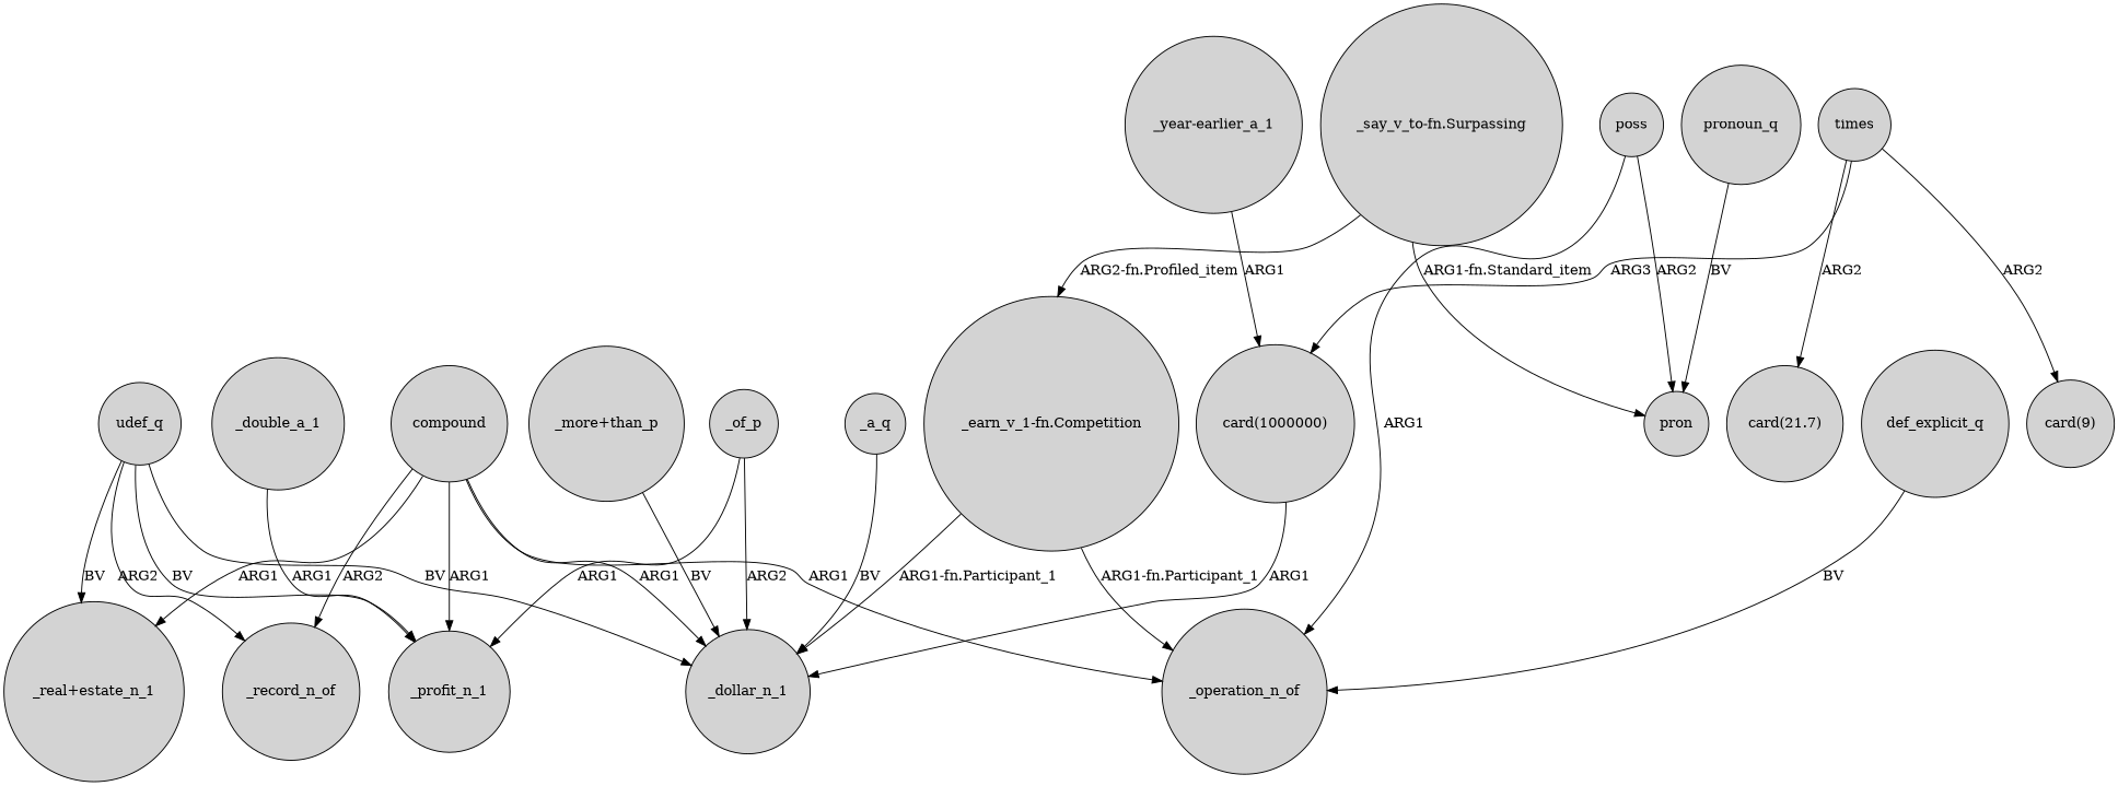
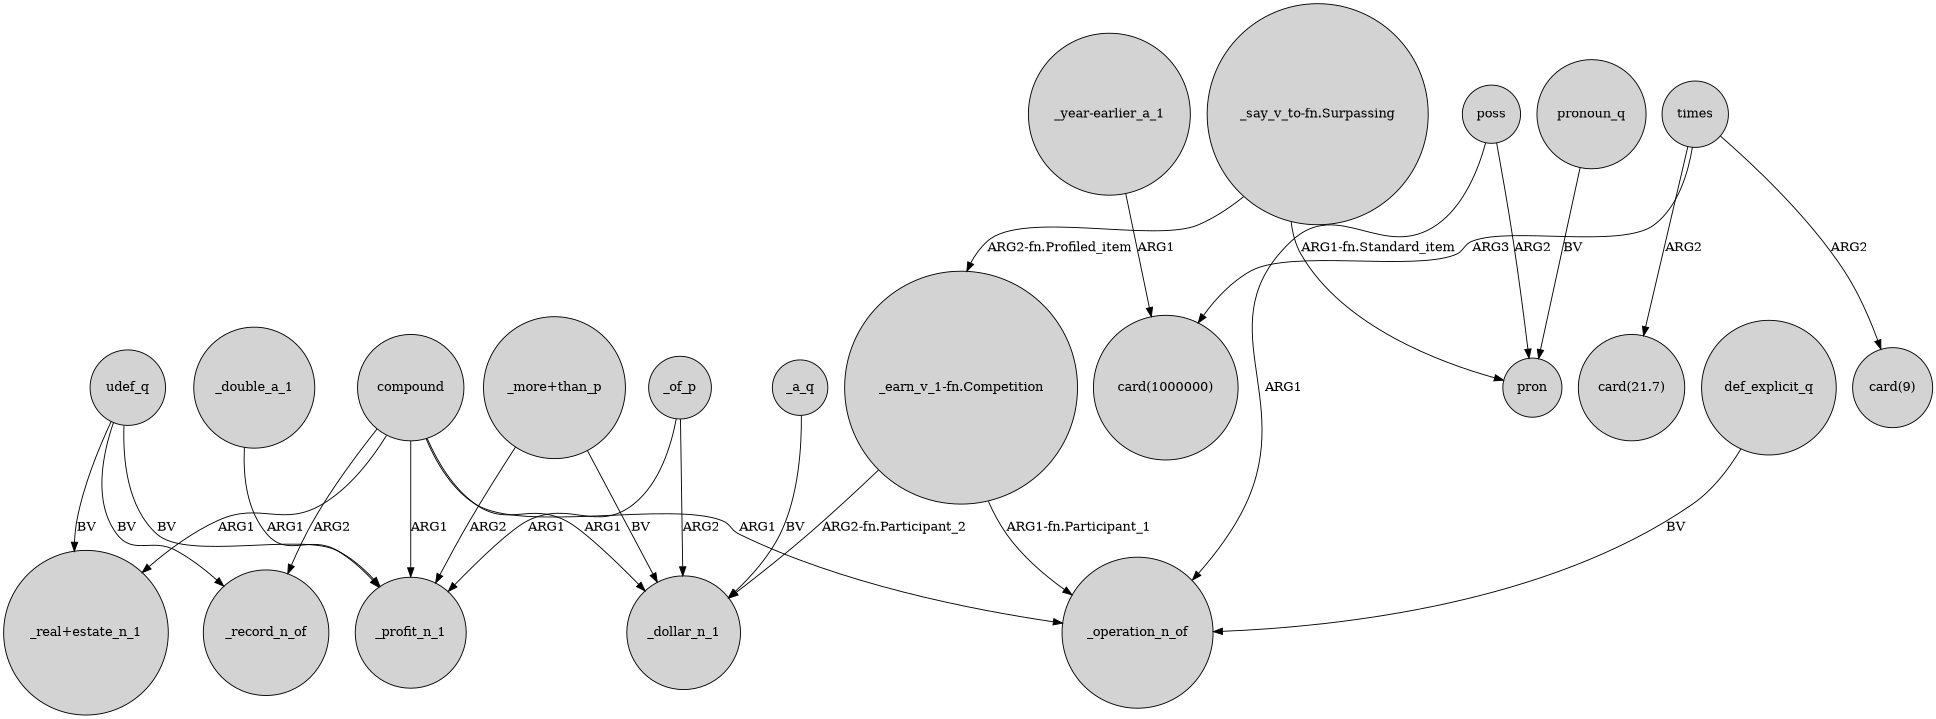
  digraph {
    node [shape=circle style=filled]
    _a_q
    _dollar_n_1
    udef_q
    _record_n_of
    _profit_n_1
    "_real+estate_n_1"
    "_say_v_to-fn.Surpassing"
    "_earn_v_1-fn.Competition"
    pron
    _operation_n_of
    compound
    poss
    times
    "card(1000000)"
    "card(21.7)"
    "card(9)"
    pronoun_q
    _of_p
    "_year-earlier_a_1"
    "_more+than_p"
    def_explicit_q
    _double_a_1
    _a_q -> _dollar_n_1 [label=BV]
-   udef_q -> _dollar_n_1 [label=BV]
-   udef_q -> _record_n_of [label=ARG2]
+   udef_q -> _record_n_of [label=BV]
    udef_q -> _profit_n_1 [label=BV]
    udef_q -> "_real+estate_n_1" [label=BV]
    "_say_v_to-fn.Surpassing" -> "_earn_v_1-fn.Competition" [label="ARG2-fn.Profiled_item"]
    "_say_v_to-fn.Surpassing" -> pron [label="ARG1-fn.Standard_item"]
-   "_earn_v_1-fn.Competition" -> _dollar_n_1 [label="ARG1-fn.Participant_1"]
+   "_earn_v_1-fn.Competition" -> _dollar_n_1 [label="ARG2-fn.Participant_2"]
    "_earn_v_1-fn.Competition" -> _operation_n_of [label="ARG1-fn.Participant_1"]
    compound -> _dollar_n_1 [label=ARG1]
    compound -> _record_n_of [label=ARG2]
    compound -> _profit_n_1 [label=ARG1]
    compound -> "_real+estate_n_1" [label=ARG1]
    compound -> _operation_n_of [label=ARG1]
    poss -> pron [label=ARG2]
    poss -> _operation_n_of [label=ARG1]
    times -> "card(1000000)" [label=ARG3]
    times -> "card(21.7)" [label=ARG2]
    times -> "card(9)" [label=ARG2]
-   "card(1000000)" -> _dollar_n_1 [label=ARG1]
    pronoun_q -> pron [label=BV]
    _of_p -> _dollar_n_1 [label=ARG2]
    _of_p -> _profit_n_1 [label=ARG1]
    "_year-earlier_a_1" -> "card(1000000)" [label=ARG1]
    "_more+than_p" -> _dollar_n_1 [label=BV]
+   "_more+than_p" -> _profit_n_1 [label=ARG2]
    def_explicit_q -> _operation_n_of [label=BV]
    _double_a_1 -> _profit_n_1 [label=ARG1]
  }
